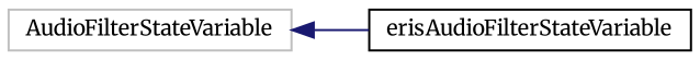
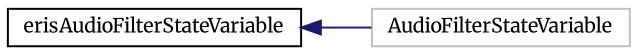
  digraph {
    rankdir=LR
    fontname=Merriweather
    node [fillcolor=white fontname=Merriweather fontsize=10 shape=record style=filled]
    n1 [color=grey75 height=0.2 label=AudioFilterStateVariable width=0.4]
    n2 [color=black height=0.2 label=erisAudioFilterStateVariable width=0.4]
-   n1 -> n2 [color=midnightblue dir=back fontname=Merriweather fontsize=10 labelfontname=Helvetica labelfontsize=10 style=solid]
+   n2 -> n1 [color=midnightblue dir=back fontname=Merriweather fontsize=10 labelfontname=Helvetica labelfontsize=10 style=solid]
  }
